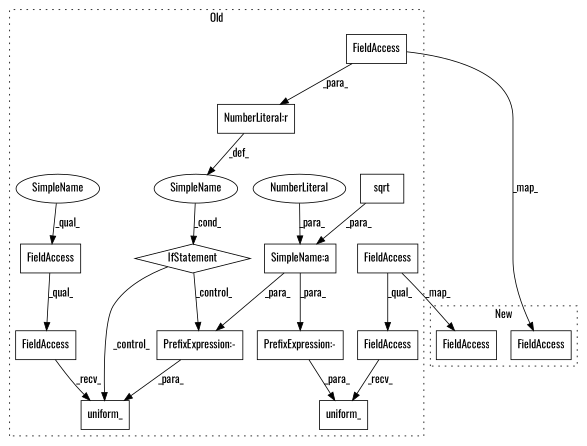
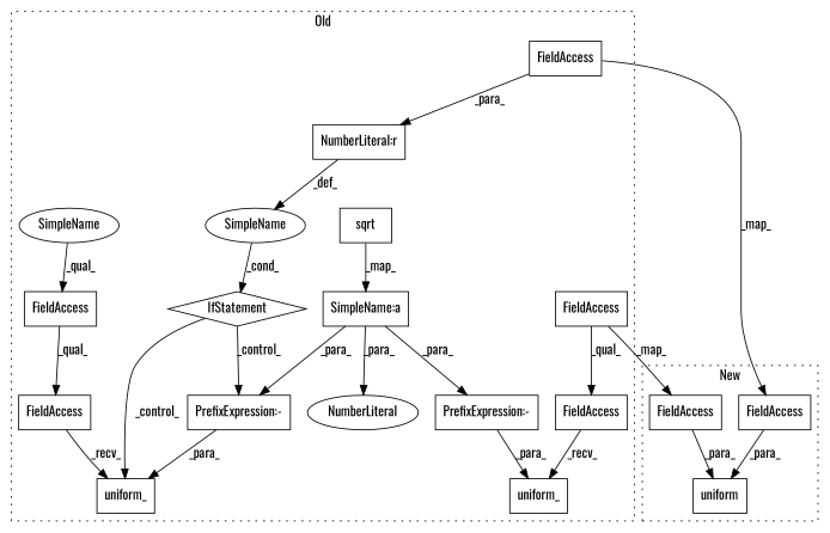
  digraph {
    fontname=Oswald
    node [a=22 fontname=Oswald l=9 s=773 shape=box]
    edge [fontname=Oswald]
    n1 [a=32 l="9,1" label=uniform_ s="788,807"]
    n2 [a=42 label=SimpleName shape=ellipse l="" s=""]
    n3 [a=38 l=1 label="PrefixExpression:-" s=797]
    n4 [a=32 l="5,1" label=sqrt s="670,691"]
    n5 [a=27 l=3 label="SimpleName:a" s=662]
    n6 [a=34 l=3 label=NumberLiteral s=659 shape=ellipse]
    n7 [a=27 l=4 label="NumberLiteral:r" s=755]
    n8 [l=14 label=FieldAccess]
    n9 [label=FieldAccess]
    n10 [l=11 label=FieldAccess s=699]
    n11 [l=16 label=FieldAccess s=699]
    n12 [a=25 l="4,2" label=IfStatement s="742,763" shape=diamond]
    n13 [a=38 l=1 label="PrefixExpression:-" s=725]
    n14 [a=32 l="9,1" label=uniform_ s="716,735"]
    n15 [label=FieldAccess s=746]
    n16 [a=42 l=4 label=SimpleName shape=ellipse]
+   n17 [a=32 l="8,1" label=uniform s="700,734"]
    n18 [l=11 label=FieldAccess s=713]
    n19 [label=FieldAccess s=725]
    subgraph cluster_1 {
      label=Old
      style=dotted
      n1
      n2
      n3
      n4
      n5
      n6
      n7
      n8
      n9
      n10
      n11
      n12
      n13
      n14
      n15
      n16
    }
    subgraph cluster_2 {
      label=New
      style=dotted
+     n17
      n18
      n19
    }
    n2 -> n12 [label=_cond_]
    n3 -> n1 [label=_para_]
-   n4 -> n5 [label=_para_]
+   n4 -> n5 [label=_map_]
    n5 -> n3 [label=_para_]
    n5 -> n13 [label=_para_]
-   n6 -> n5 [label=_para_]
+   n5 -> n6 [label=_para_]
    n7 -> n2 [label=_def_]
    n8 -> n1 [label=_recv_]
    n9 -> n8 [label=_qual_]
    n10 -> n11 [label=_qual_]
    n10 -> n18 [label=_map_]
    n11 -> n14 [label=_recv_]
    n12 -> n1 [label=_control_]
    n12 -> n3 [label=_control_]
    n13 -> n14 [label=_para_]
    n15 -> n7 [label=_para_]
    n15 -> n19 [label=_map_]
    n16 -> n9 [label=_qual_]
+   n18 -> n17 [label=_para_]
+   n19 -> n17 [label=_para_]
  }
